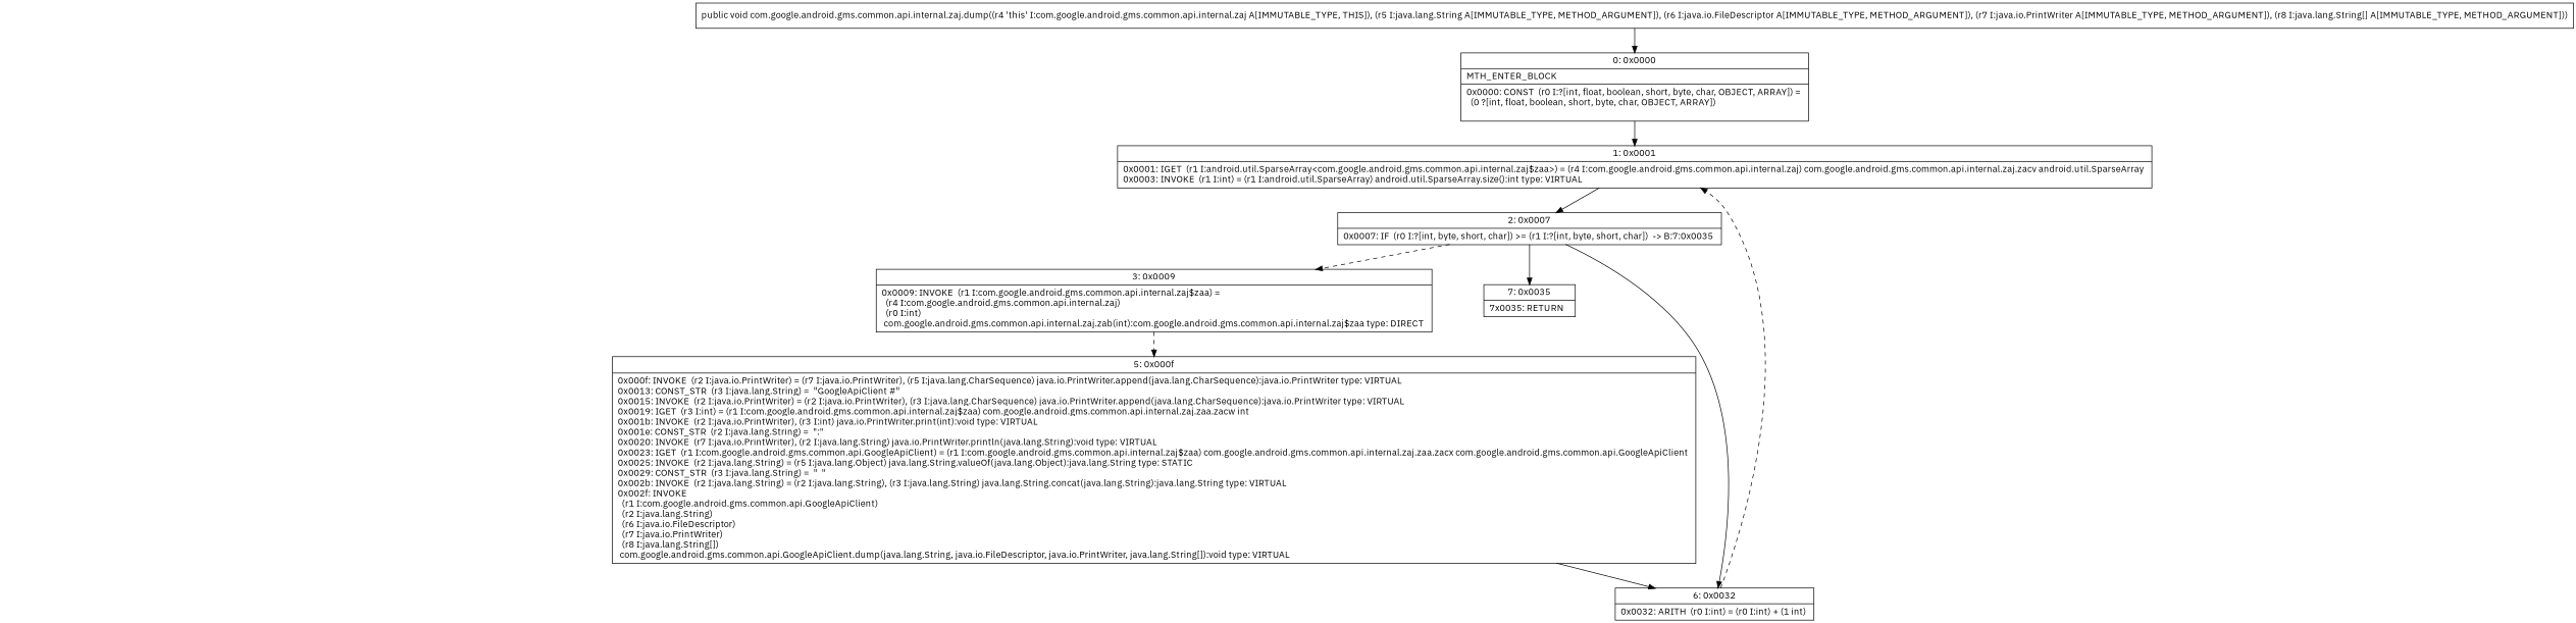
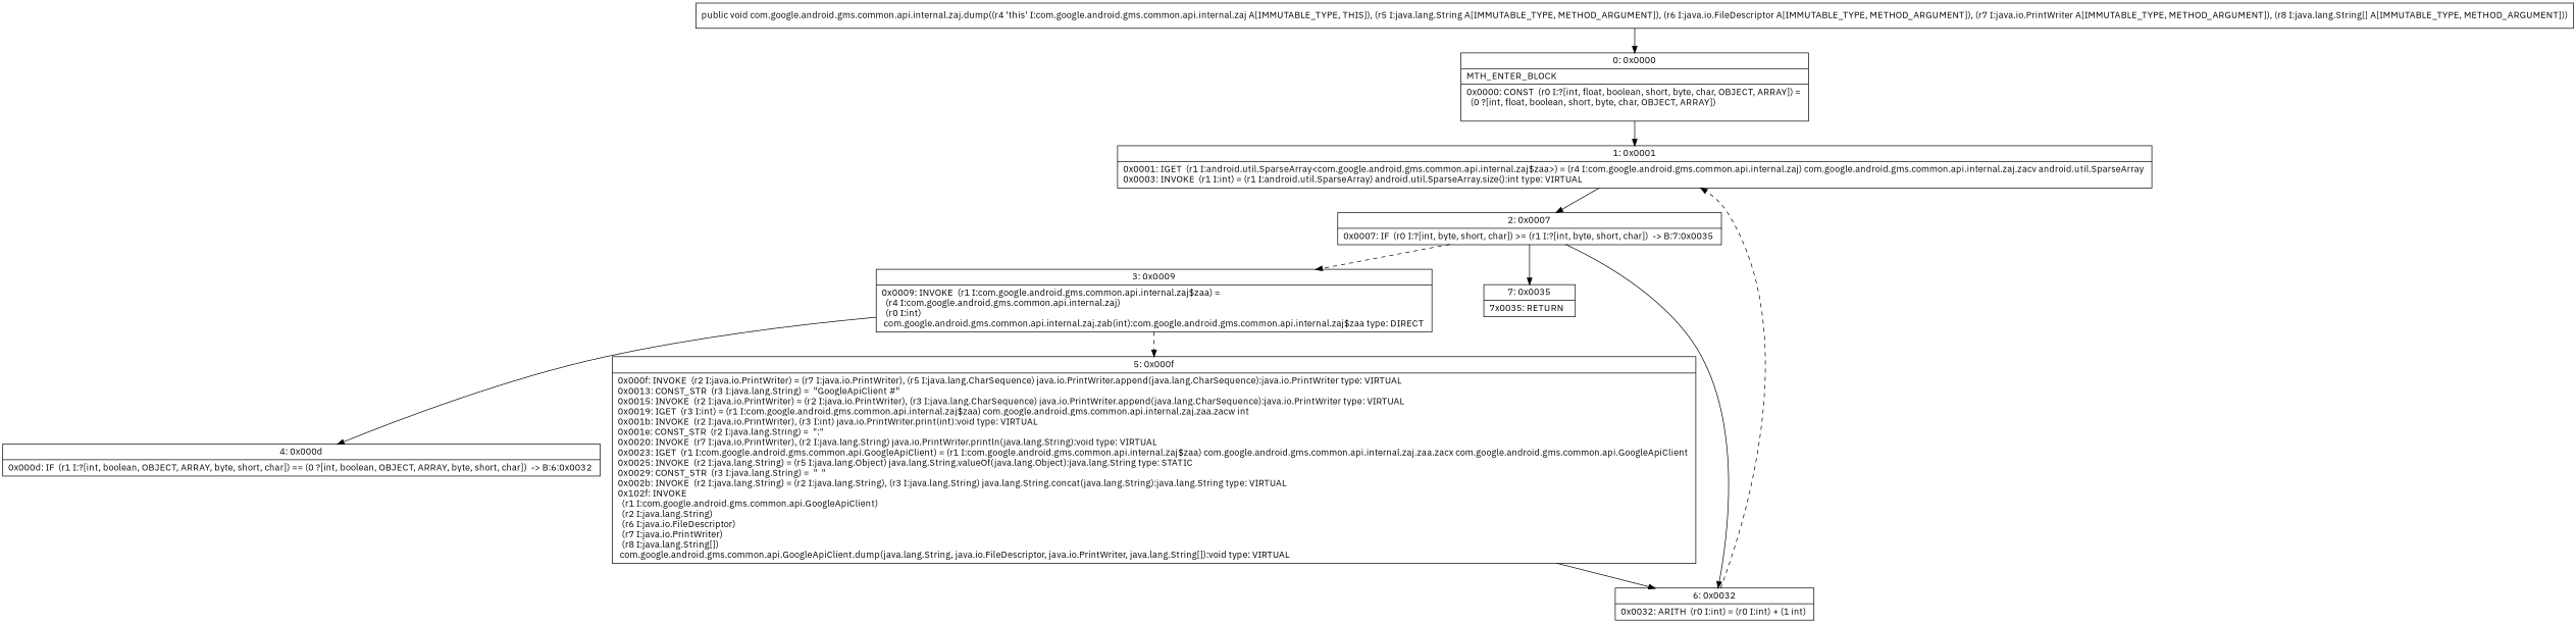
  digraph {
    fontname="IBM Plex Sans"
    node [fontname="IBM Plex Sans" shape=record]
    edge [fontname="IBM Plex Sans"]
    n1 [label="{0\:\ 0x0000|MTH_ENTER_BLOCK\l|0x0000: CONST  (r0 I:?[int, float, boolean, short, byte, char, OBJECT, ARRAY]) = \l  (0 ?[int, float, boolean, short, byte, char, OBJECT, ARRAY])\l \l}"]
    n2 [label="{1\:\ 0x0001|0x0001: IGET  (r1 I:android.util.SparseArray\<com.google.android.gms.common.api.internal.zaj$zaa\>) = (r4 I:com.google.android.gms.common.api.internal.zaj) com.google.android.gms.common.api.internal.zaj.zacv android.util.SparseArray \l0x0003: INVOKE  (r1 I:int) = (r1 I:android.util.SparseArray) android.util.SparseArray.size():int type: VIRTUAL \l}"]
    n3 [label="{2\:\ 0x0007|0x0007: IF  (r0 I:?[int, byte, short, char]) \>= (r1 I:?[int, byte, short, char])  \-\> B:7:0x0035 \l}"]
    n4 [label="{3\:\ 0x0009|0x0009: INVOKE  (r1 I:com.google.android.gms.common.api.internal.zaj$zaa) = \l  (r4 I:com.google.android.gms.common.api.internal.zaj)\l  (r0 I:int)\l com.google.android.gms.common.api.internal.zaj.zab(int):com.google.android.gms.common.api.internal.zaj$zaa type: DIRECT \l}"]
    n5 [label="{7\:\ 0x0035|7x0035: RETURN   \l}"]
    n6 [label="{6\:\ 0x0032|0x0032: ARITH  (r0 I:int) = (r0 I:int) + (1 int) \l}"]
-   n8 [label="{5\:\ 0x000f|0x000f: INVOKE  (r2 I:java.io.PrintWriter) = (r7 I:java.io.PrintWriter), (r5 I:java.lang.CharSequence) java.io.PrintWriter.append(java.lang.CharSequence):java.io.PrintWriter type: VIRTUAL \l0x0013: CONST_STR  (r3 I:java.lang.String) =  \"GoogleApiClient #\" \l0x0015: INVOKE  (r2 I:java.io.PrintWriter) = (r2 I:java.io.PrintWriter), (r3 I:java.lang.CharSequence) java.io.PrintWriter.append(java.lang.CharSequence):java.io.PrintWriter type: VIRTUAL \l0x0019: IGET  (r3 I:int) = (r1 I:com.google.android.gms.common.api.internal.zaj$zaa) com.google.android.gms.common.api.internal.zaj.zaa.zacw int \l0x001b: INVOKE  (r2 I:java.io.PrintWriter), (r3 I:int) java.io.PrintWriter.print(int):void type: VIRTUAL \l0x001e: CONST_STR  (r2 I:java.lang.String) =  \":\" \l0x0020: INVOKE  (r7 I:java.io.PrintWriter), (r2 I:java.lang.String) java.io.PrintWriter.println(java.lang.String):void type: VIRTUAL \l0x0023: IGET  (r1 I:com.google.android.gms.common.api.GoogleApiClient) = (r1 I:com.google.android.gms.common.api.internal.zaj$zaa) com.google.android.gms.common.api.internal.zaj.zaa.zacx com.google.android.gms.common.api.GoogleApiClient \l0x0025: INVOKE  (r2 I:java.lang.String) = (r5 I:java.lang.Object) java.lang.String.valueOf(java.lang.Object):java.lang.String type: STATIC \l0x0029: CONST_STR  (r3 I:java.lang.String) =  \"  \" \l0x002b: INVOKE  (r2 I:java.lang.String) = (r2 I:java.lang.String), (r3 I:java.lang.String) java.lang.String.concat(java.lang.String):java.lang.String type: VIRTUAL \l0x002f: INVOKE  \l  (r1 I:com.google.android.gms.common.api.GoogleApiClient)\l  (r2 I:java.lang.String)\l  (r6 I:java.io.FileDescriptor)\l  (r7 I:java.io.PrintWriter)\l  (r8 I:java.lang.String[])\l com.google.android.gms.common.api.GoogleApiClient.dump(java.lang.String, java.io.FileDescriptor, java.io.PrintWriter, java.lang.String[]):void type: VIRTUAL \l}"]
+   n7 [label="{4\:\ 0x000d|0x000d: IF  (r1 I:?[int, boolean, OBJECT, ARRAY, byte, short, char]) == (0 ?[int, boolean, OBJECT, ARRAY, byte, short, char])  \-\> B:6:0x0032 \l}"]
+   n8 [label="{5\:\ 0x000f|0x000f: INVOKE  (r2 I:java.io.PrintWriter) = (r7 I:java.io.PrintWriter), (r5 I:java.lang.CharSequence) java.io.PrintWriter.append(java.lang.CharSequence):java.io.PrintWriter type: VIRTUAL \l0x0013: CONST_STR  (r3 I:java.lang.String) =  \"GoogleApiClient #\" \l0x0015: INVOKE  (r2 I:java.io.PrintWriter) = (r2 I:java.io.PrintWriter), (r3 I:java.lang.CharSequence) java.io.PrintWriter.append(java.lang.CharSequence):java.io.PrintWriter type: VIRTUAL \l0x0019: IGET  (r3 I:int) = (r1 I:com.google.android.gms.common.api.internal.zaj$zaa) com.google.android.gms.common.api.internal.zaj.zaa.zacw int \l0x001b: INVOKE  (r2 I:java.io.PrintWriter), (r3 I:int) java.io.PrintWriter.print(int):void type: VIRTUAL \l0x001e: CONST_STR  (r2 I:java.lang.String) =  \":\" \l0x0020: INVOKE  (r7 I:java.io.PrintWriter), (r2 I:java.lang.String) java.io.PrintWriter.println(java.lang.String):void type: VIRTUAL \l0x0023: IGET  (r1 I:com.google.android.gms.common.api.GoogleApiClient) = (r1 I:com.google.android.gms.common.api.internal.zaj$zaa) com.google.android.gms.common.api.internal.zaj.zaa.zacx com.google.android.gms.common.api.GoogleApiClient \l0x0025: INVOKE  (r2 I:java.lang.String) = (r5 I:java.lang.Object) java.lang.String.valueOf(java.lang.Object):java.lang.String type: STATIC \l0x0029: CONST_STR  (r3 I:java.lang.String) =  \"  \" \l0x002b: INVOKE  (r2 I:java.lang.String) = (r2 I:java.lang.String), (r3 I:java.lang.String) java.lang.String.concat(java.lang.String):java.lang.String type: VIRTUAL \l0x102f: INVOKE  \l  (r1 I:com.google.android.gms.common.api.GoogleApiClient)\l  (r2 I:java.lang.String)\l  (r6 I:java.io.FileDescriptor)\l  (r7 I:java.io.PrintWriter)\l  (r8 I:java.lang.String[])\l com.google.android.gms.common.api.GoogleApiClient.dump(java.lang.String, java.io.FileDescriptor, java.io.PrintWriter, java.lang.String[]):void type: VIRTUAL \l}"]
    n9 [label="{public void com.google.android.gms.common.api.internal.zaj.dump((r4 'this' I:com.google.android.gms.common.api.internal.zaj A[IMMUTABLE_TYPE, THIS]), (r5 I:java.lang.String A[IMMUTABLE_TYPE, METHOD_ARGUMENT]), (r6 I:java.io.FileDescriptor A[IMMUTABLE_TYPE, METHOD_ARGUMENT]), (r7 I:java.io.PrintWriter A[IMMUTABLE_TYPE, METHOD_ARGUMENT]), (r8 I:java.lang.String[] A[IMMUTABLE_TYPE, METHOD_ARGUMENT])) }"]
    n1 -> n2
    n2 -> n3
    n3 -> n4 [style=dashed]
    n3 -> n5
    n3 -> n6
+   n4 -> n7
    n4 -> n8 [style=dashed]
    n6 -> n2 [style=dashed]
    n8 -> n6
    n9 -> n1
  }
